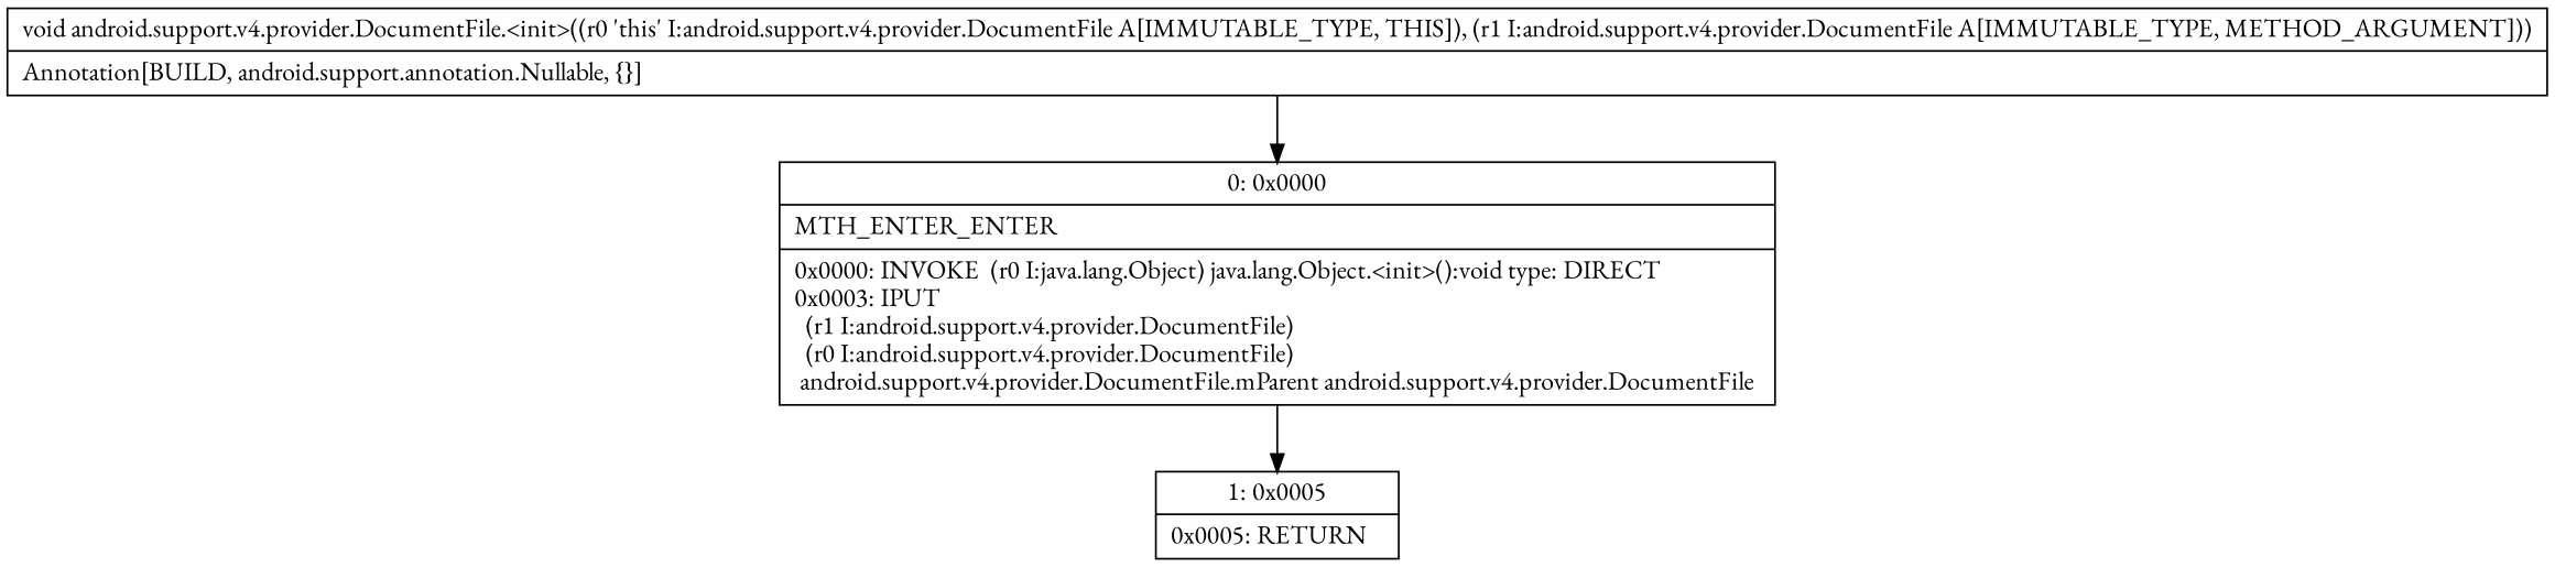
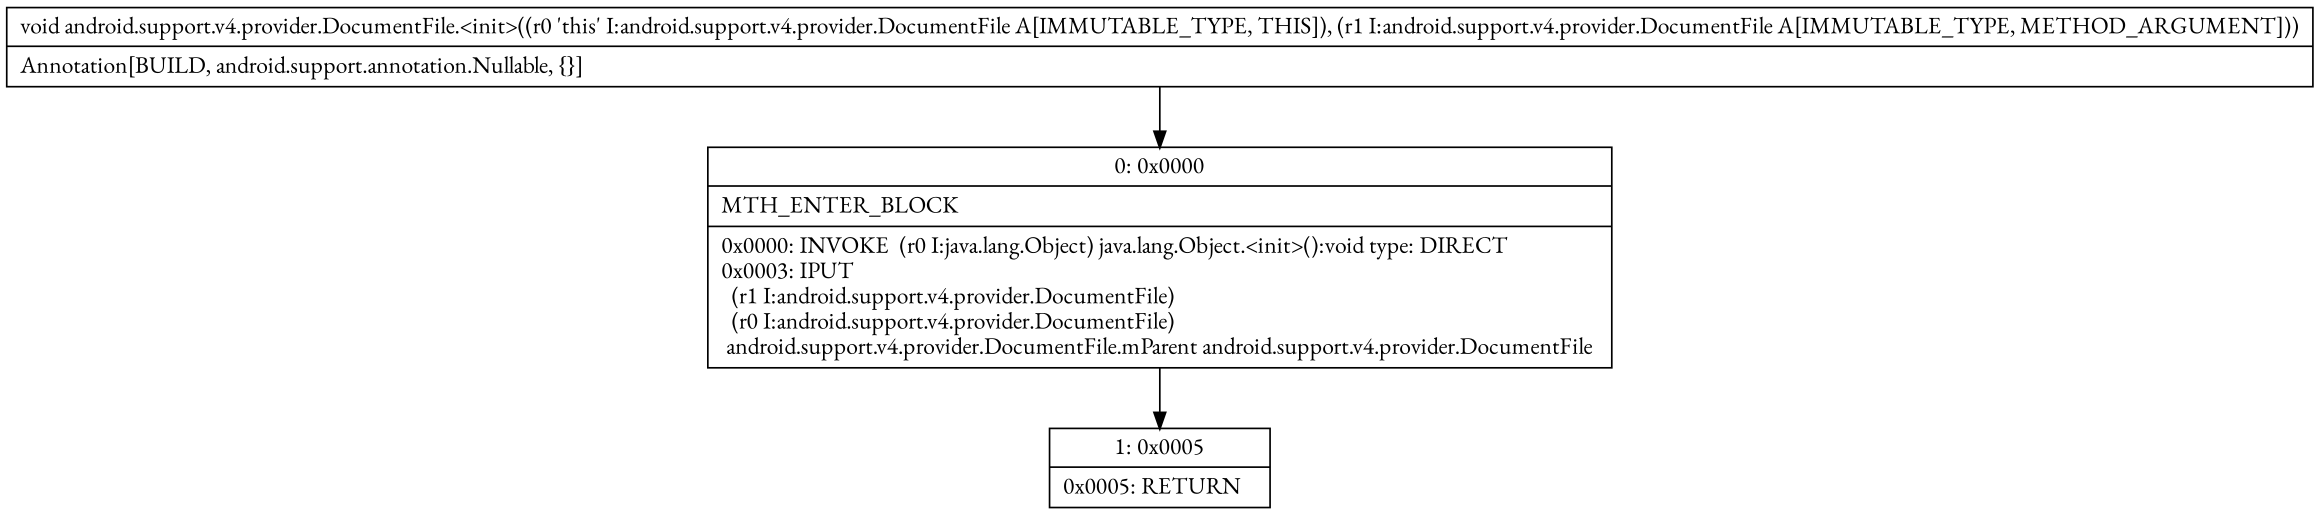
  digraph {
    fontname="EB Garamond"
    node [shape=record fontname="EB Garamond"]
    edge [fontname="EB Garamond"]
-   n1 [label="{0\:\ 0x0000|MTH_ENTER_ENTER\l|0x0000: INVOKE  (r0 I:java.lang.Object) java.lang.Object.\<init\>():void type: DIRECT \l0x0003: IPUT  \l  (r1 I:android.support.v4.provider.DocumentFile)\l  (r0 I:android.support.v4.provider.DocumentFile)\l android.support.v4.provider.DocumentFile.mParent android.support.v4.provider.DocumentFile \l}"]
+   n1 [label="{0\:\ 0x0000|MTH_ENTER_BLOCK\l|0x0000: INVOKE  (r0 I:java.lang.Object) java.lang.Object.\<init\>():void type: DIRECT \l0x0003: IPUT  \l  (r1 I:android.support.v4.provider.DocumentFile)\l  (r0 I:android.support.v4.provider.DocumentFile)\l android.support.v4.provider.DocumentFile.mParent android.support.v4.provider.DocumentFile \l}"]
    n2 [label="{1\:\ 0x0005|0x0005: RETURN   \l}"]
    n3 [label="{void android.support.v4.provider.DocumentFile.\<init\>((r0 'this' I:android.support.v4.provider.DocumentFile A[IMMUTABLE_TYPE, THIS]), (r1 I:android.support.v4.provider.DocumentFile A[IMMUTABLE_TYPE, METHOD_ARGUMENT]))  | Annotation[BUILD, android.support.annotation.Nullable, \{\}]\l}"]
    n1 -> n2
    n3 -> n1
  }
